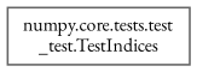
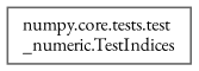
  digraph {
    rankdir=TB
    fontname="EB Garamond"
-   n1 [color=grey40 fillcolor=white fontname="EB Garamond" fontsize=10 height=0.2 label="numpy.core.tests.test\l_test.TestIndices" shape=box style=filled width=0.4]
+   n1 [color=grey40 fillcolor=white fontname="EB Garamond" fontsize=10 height=0.2 label="numpy.core.tests.test\l_numeric.TestIndices" shape=box style=filled width=0.4]
  }
